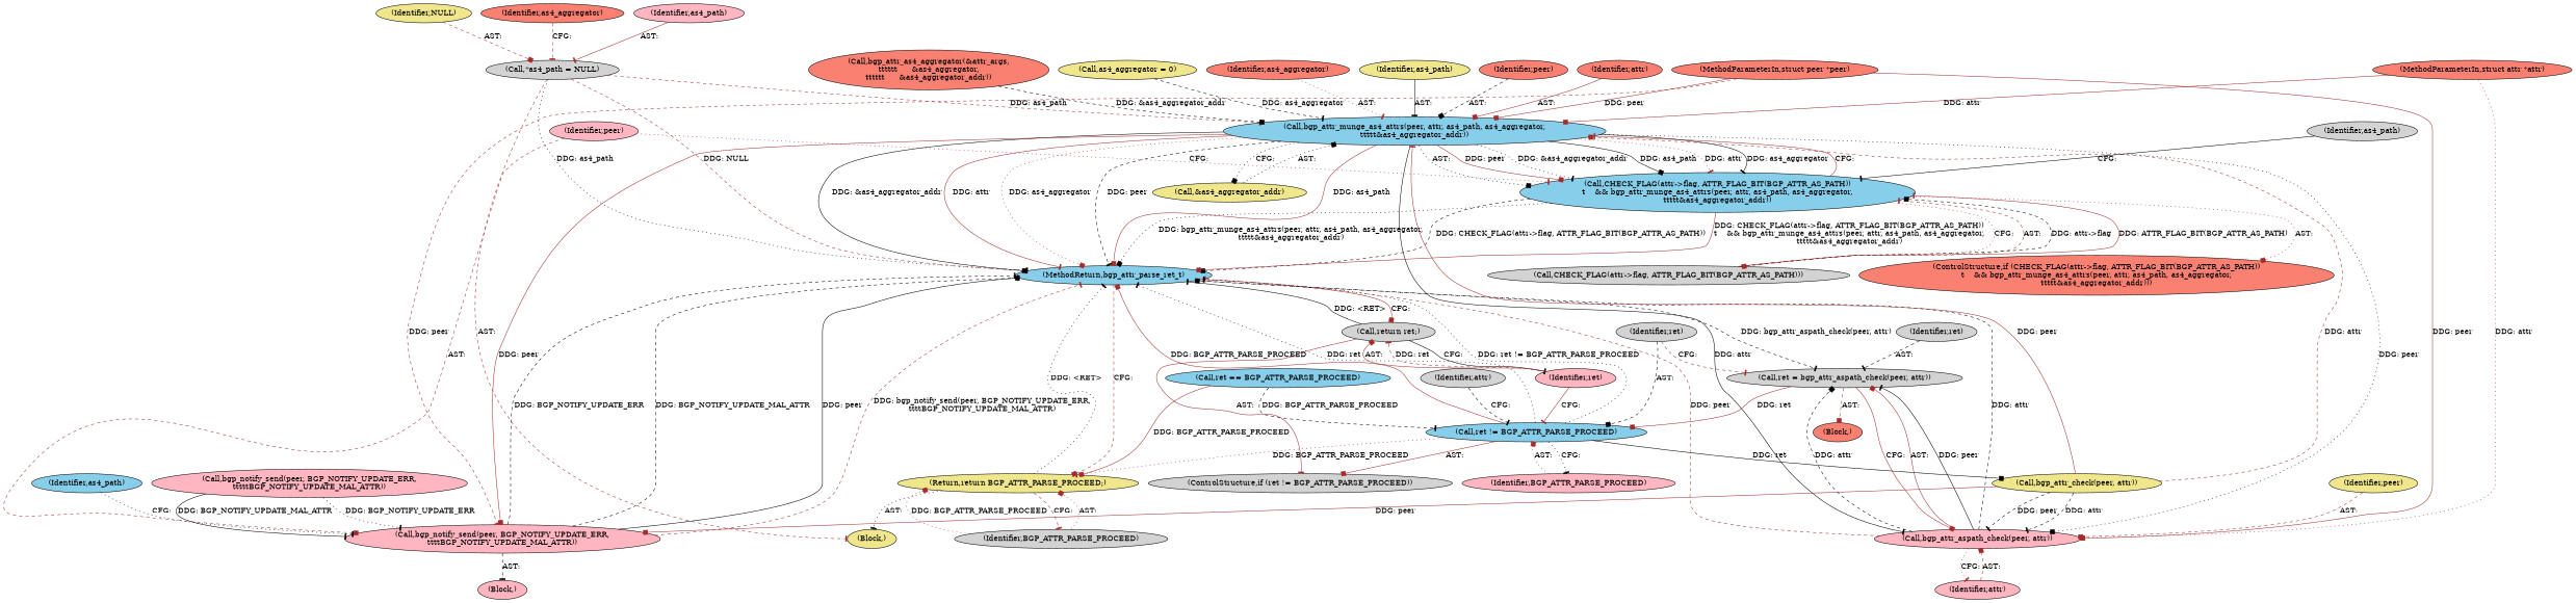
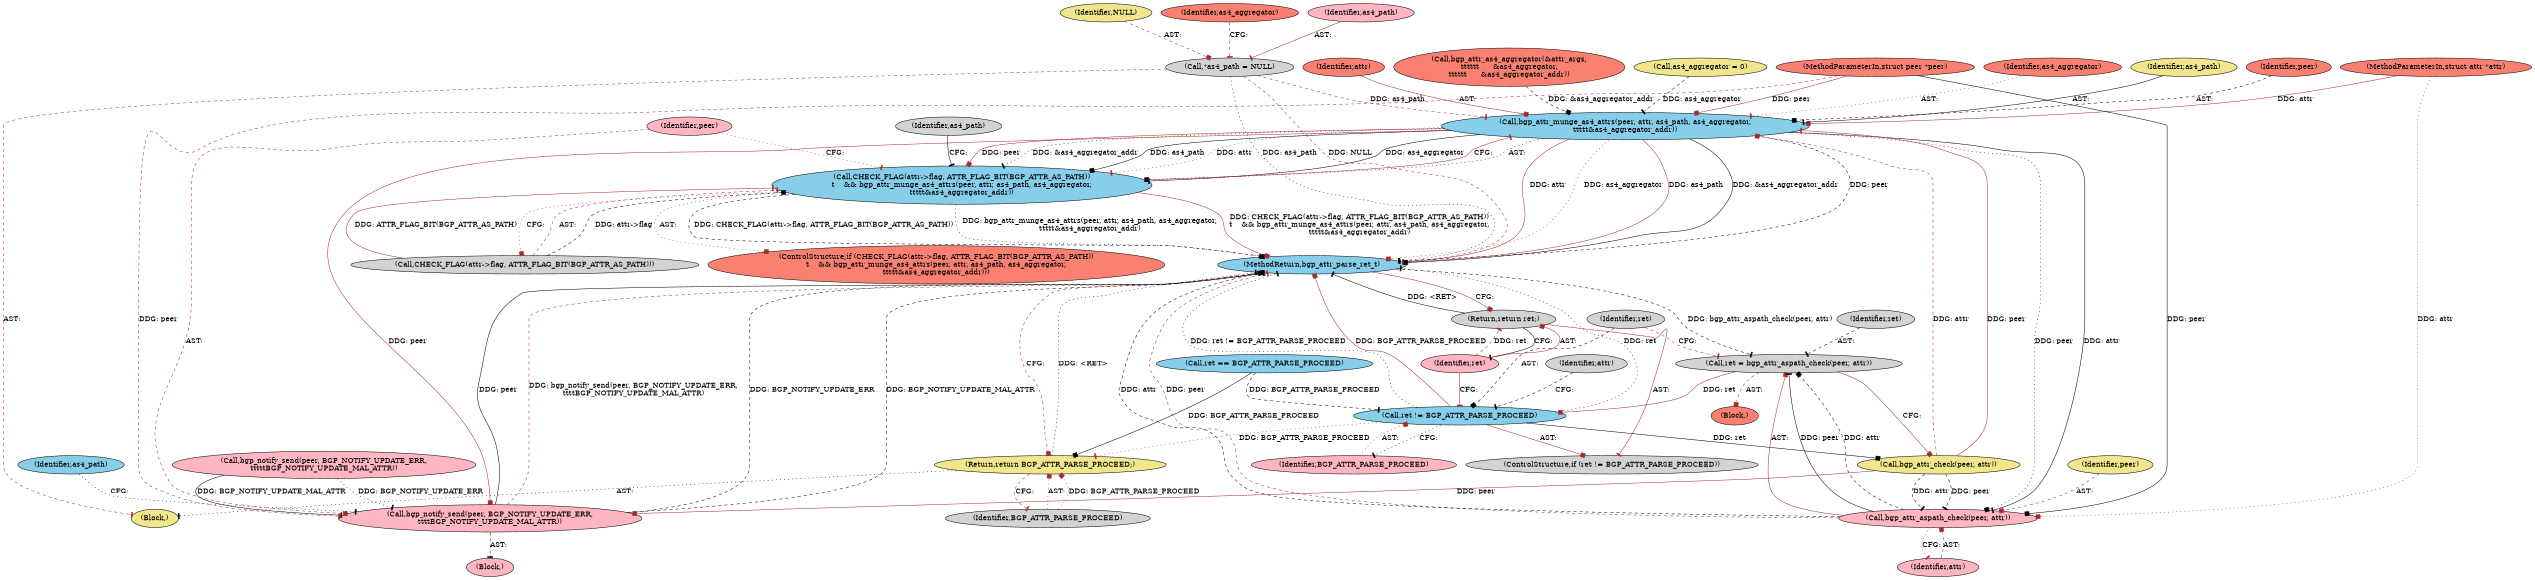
  digraph {
    node [fillcolor=lightgrey style=filled]
    edge [arrowhead=tee color=brown style=dashed]
    n1 [label="(Call,*as4_path = NULL)"]
    n2 [fillcolor=skyblue label="(Call,bgp_attr_munge_as4_attrs(peer, attr, as4_path, as4_aggregator,\n\t\t\t\t\t&as4_aggregator_addr))"]
    n3 [fillcolor=khaki label="(Block,)"]
    n4 [fillcolor=skyblue label="(MethodReturn,bgp_attr_parse_ret_t)"]
    n5 [fillcolor=skyblue label="(Call,CHECK_FLAG(attr->flag, ATTR_FLAG_BIT(BGP_ATTR_AS_PATH))\n\t    && bgp_attr_munge_as4_attrs(peer, attr, as4_path, as4_aggregator,\n\t\t\t\t\t&as4_aggregator_addr))"]
    n6 [fillcolor=lightpink label="(Call,bgp_notify_send(peer, BGP_NOTIFY_UPDATE_ERR,\n\t\t\t\tBGP_NOTIFY_UPDATE_MAL_ATTR))"]
    n7 [fillcolor=lightpink label="(Call,bgp_attr_aspath_check(peer, attr))"]
-   n8 [fillcolor=khaki label="(Call,&as4_aggregator_addr)"]
    n9 [fillcolor=khaki label="(Identifier,NULL)"]
    n10 [label="(Call,ret = bgp_attr_aspath_check(peer, attr))"]
-   n11 [label="(Call,return ret;)"]
+   n11 [label="(Return,return ret;)"]
    n12 [fillcolor=khaki label="(Return,return BGP_ATTR_PARSE_PROCEED;)"]
    n13 [fillcolor=salmon label="(ControlStructure,if (CHECK_FLAG(attr->flag, ATTR_FLAG_BIT(BGP_ATTR_AS_PATH))\n\t    && bgp_attr_munge_as4_attrs(peer, attr, as4_path, as4_aggregator,\n\t\t\t\t\t&as4_aggregator_addr)))"]
    n14 [label="(Call,CHECK_FLAG(attr->flag, ATTR_FLAG_BIT(BGP_ATTR_AS_PATH)))"]
    n15 [fillcolor=lightpink label="(Block,)"]
    n16 [fillcolor=lightpink label="(Identifier,attr)"]
    n17 [fillcolor=skyblue label="(Call,ret != BGP_ATTR_PARSE_PROCEED)"]
    n18 [fillcolor=salmon label="(Block,)"]
    n19 [label="(ControlStructure,if (ret != BGP_ATTR_PARSE_PROCEED))"]
    n20 [fillcolor=lightpink label="(Identifier,BGP_ATTR_PARSE_PROCEED)"]
    n21 [fillcolor=khaki label="(Call,bgp_attr_check(peer, attr))"]
    n22 [fillcolor=lightpink label="(Identifier,ret)"]
    n23 [label="(Identifier,BGP_ATTR_PARSE_PROCEED)"]
    n24 [fillcolor=salmon label="(MethodParameterIn,struct attr *attr)"]
    n25 [fillcolor=lightpink label="(Call,bgp_notify_send(peer, BGP_NOTIFY_UPDATE_ERR,\n\t\t\t\t\tBGP_NOTIFY_UPDATE_MAL_ATTR))"]
    n26 [fillcolor=salmon label="(Identifier,peer)"]
    n27 [fillcolor=lightpink label="(Identifier,peer)"]
    n28 [label="(Identifier,attr)"]
    n29 [label="(Identifier,as4_path)"]
    n30 [fillcolor=skyblue label="(Call,ret == BGP_ATTR_PARSE_PROCEED)"]
    n31 [fillcolor=salmon label="(Identifier,attr)"]
    n32 [label="(Identifier,ret)"]
    n33 [fillcolor=salmon label="(Call,bgp_attr_as4_aggregator(&attr_args,\n\t\t\t\t\t\t      &as4_aggregator,\n\t\t\t\t\t\t      &as4_aggregator_addr))"]
    n34 [fillcolor=khaki label="(Identifier,peer)"]
    n35 [fillcolor=khaki label="(Call,as4_aggregator = 0)"]
    n36 [fillcolor=salmon label="(Identifier,as4_aggregator)"]
    n37 [fillcolor=skyblue label="(Identifier,as4_path)"]
    n38 [label="(Identifier,ret)"]
    n39 [fillcolor=salmon label="(Identifier,as4_aggregator)"]
    n40 [fillcolor=lightpink label="(Identifier,as4_path)"]
    n41 [fillcolor=khaki label="(Identifier,as4_path)"]
    n42 [fillcolor=salmon label="(MethodParameterIn,struct peer *peer)"]
    n1 -> n2 [label="DDG: as4_path"]
    n1 -> n3 [label="AST: "]
    n1 -> n4 [label="DDG: NULL"]
    n1 -> n4 [color=black label="DDG: as4_path" style=dotted]
    n2 -> n4 [label="DDG: attr" style=solid]
    n2 -> n4 [arrowhead=box label="DDG: as4_aggregator" style=dotted]
    n2 -> n4 [arrowhead=box label="DDG: as4_path" style=solid]
    n2 -> n4 [arrowhead=box color=black label="DDG: &as4_aggregator_addr" style=solid]
    n2 -> n4 [color=black label="DDG: peer"]
    n2 -> n5 [arrowhead=box color=black label="AST: " style=dotted]
    n2 -> n5 [arrowhead=box label="DDG: peer" style=solid]
    n2 -> n5 [color=black label="DDG: &as4_aggregator_addr" style=dotted]
    n2 -> n5 [arrowhead=box color=black label="DDG: as4_path" style=solid]
    n2 -> n5 [label="DDG: attr" style=dotted]
    n2 -> n5 [color=black label="DDG: as4_aggregator" style=solid]
    n2 -> n6 [arrowhead=box label="DDG: peer" style=solid]
    n2 -> n7 [arrowhead=box color=black label="DDG: peer" style=dotted]
    n2 -> n7 [color=black label="DDG: attr" style=solid]
-   n2 -> n8 [arrowhead=box color=black label="CFG: " style=dotted]
    n4 -> n10 [color=black label="DDG: bgp_attr_aspath_check(peer, attr)"]
    n4 -> n11 [arrowhead=box label="CFG: " style=solid]
    n4 -> n12 [arrowhead=box label="CFG: "]
    n5 -> n2 [label="CFG: " style=solid]
    n5 -> n4 [arrowhead=box color=black label="DDG: bgp_attr_munge_as4_attrs(peer, attr, as4_path, as4_aggregator,\n\t\t\t\t\t&as4_aggregator_addr)" style=dotted]
    n5 -> n4 [arrowhead=box color=black label="DDG: CHECK_FLAG(attr->flag, ATTR_FLAG_BIT(BGP_ATTR_AS_PATH))"]
    n5 -> n4 [arrowhead=box label="DDG: CHECK_FLAG(attr->flag, ATTR_FLAG_BIT(BGP_ATTR_AS_PATH))\n\t    && bgp_attr_munge_as4_attrs(peer, attr, as4_path, as4_aggregator,\n\t\t\t\t\t&as4_aggregator_addr)" style=solid]
    n5 -> n13 [arrowhead=box label="AST: " style=dotted]
    n5 -> n14 [arrowhead=box label="CFG: " style=dotted]
    n6 -> n4 [color=black label="DDG: peer" style=solid]
    n6 -> n4 [label="DDG: bgp_notify_send(peer, BGP_NOTIFY_UPDATE_ERR,\n\t\t\t\tBGP_NOTIFY_UPDATE_MAL_ATTR)"]
    n6 -> n4 [color=black label="DDG: BGP_NOTIFY_UPDATE_ERR"]
    n6 -> n4 [arrowhead=box color=black label="DDG: BGP_NOTIFY_UPDATE_MAL_ATTR"]
    n6 -> n15 [color=black label="AST: "]
    n7 -> n4 [label="DDG: peer"]
    n7 -> n4 [arrowhead=box color=black label="DDG: attr"]
    n7 -> n10 [arrowhead=box label="AST: " style=solid]
    n7 -> n10 [color=black label="DDG: peer" style=solid]
    n7 -> n10 [arrowhead=box color=black label="DDG: attr"]
    n7 -> n16 [label="CFG: " style=dotted]
-   n8 -> n2 [arrowhead=box color=black label="AST: " style=dotted]
    n9 -> n1 [arrowhead=box label="AST: "]
-   n10 -> n7 [arrowhead=box label="CFG: " style=solid]
+   n10 -> n21 [arrowhead=box label="CFG: " style=solid]
    n10 -> n17 [arrowhead=box label="DDG: ret" style=solid]
    n10 -> n18 [arrowhead=box label="AST: "]
    n11 -> n4 [color=black label="DDG: <RET>" style=solid]
    n11 -> n19 [label="AST: " style=solid]
    n11 -> n22 [color=black label="CFG: " style=solid]
    n12 -> n3 [color=black label="AST: " style=dotted]
    n12 -> n4 [color=black label="DDG: <RET>" style=dotted]
    n12 -> n23 [label="CFG: "]
    n14 -> n5 [label="AST: "]
    n14 -> n5 [arrowhead=box color=black label="DDG: attr->flag"]
    n14 -> n5 [label="DDG: ATTR_FLAG_BIT(BGP_ATTR_AS_PATH)" style=solid]
    n16 -> n7 [arrowhead=box label="AST: "]
    n17 -> n4 [color=black label="DDG: ret != BGP_ATTR_PARSE_PROCEED" style=dotted]
    n17 -> n4 [arrowhead=box label="DDG: BGP_ATTR_PARSE_PROCEED" style=solid]
    n17 -> n4 [color=black label="DDG: ret" style=dotted]
    n17 -> n12 [label="DDG: BGP_ATTR_PARSE_PROCEED" style=dotted]
    n17 -> n19 [arrowhead=box label="AST: " style=solid]
    n17 -> n20 [color=black label="CFG: " style=dotted]
    n17 -> n21 [arrowhead=box color=black label="DDG: ret" style=solid]
    n20 -> n17 [arrowhead=box label="AST: " style=dotted]
    n21 -> n2 [label="DDG: peer" style=solid]
    n21 -> n2 [arrowhead=box label="DDG: attr"]
    n21 -> n6 [arrowhead=box label="DDG: peer" style=solid]
    n21 -> n7 [color=black label="DDG: peer"]
    n21 -> n7 [color=black label="DDG: attr"]
    n22 -> n11 [arrowhead=box label="AST: " style=solid]
    n22 -> n11 [label="DDG: ret"]
    n22 -> n17 [label="CFG: " style=solid]
    n23 -> n12 [arrowhead=box label="AST: " style=dotted]
    n23 -> n12 [arrowhead=box label="DDG: BGP_ATTR_PARSE_PROCEED" style=dotted]
    n24 -> n2 [arrowhead=box label="DDG: attr" style=solid]
    n24 -> n7 [arrowhead=box label="DDG: attr" style=dotted]
    n25 -> n6 [color=black label="DDG: BGP_NOTIFY_UPDATE_ERR" style=dotted]
    n25 -> n6 [color=black label="DDG: BGP_NOTIFY_UPDATE_MAL_ATTR" style=solid]
    n26 -> n2 [arrowhead=box color=black label="AST: "]
    n27 -> n5 [label="CFG: " style=dotted]
    n27 -> n6 [arrowhead=box label="AST: "]
    n28 -> n17 [color=black label="CFG: "]
    n29 -> n5 [color=black label="CFG: " style=solid]
-   n30 -> n12 [arrowhead=box label="DDG: BGP_ATTR_PARSE_PROCEED" style=solid]
+   n30 -> n12 [arrowhead=box color=black label="DDG: BGP_ATTR_PARSE_PROCEED" style=solid]
    n30 -> n17 [color=black label="DDG: BGP_ATTR_PARSE_PROCEED"]
    n31 -> n2 [arrowhead=box label="AST: " style=solid]
    n32 -> n10 [color=black label="AST: "]
    n33 -> n2 [arrowhead=box color=black label="DDG: &as4_aggregator_addr"]
    n34 -> n7 [arrowhead=box label="AST: "]
    n35 -> n2 [color=black label="DDG: as4_aggregator"]
    n36 -> n1 [label="CFG: "]
    n37 -> n6 [color=black label="CFG: " style=dotted]
    n38 -> n10 [label="CFG: "]
    n38 -> n17 [arrowhead=box color=black label="AST: "]
    n39 -> n2 [label="AST: " style=dotted]
    n40 -> n1 [label="AST: " style=solid]
    n41 -> n2 [color=black label="AST: " style=solid]
    n42 -> n2 [arrowhead=box label="DDG: peer" style=solid]
    n42 -> n6 [label="DDG: peer"]
-   n42 -> n7 [arrowhead=box label="DDG: peer" style=solid]
+   n42 -> n7 [arrowhead=box color=black label="DDG: peer" style=solid]
  }
